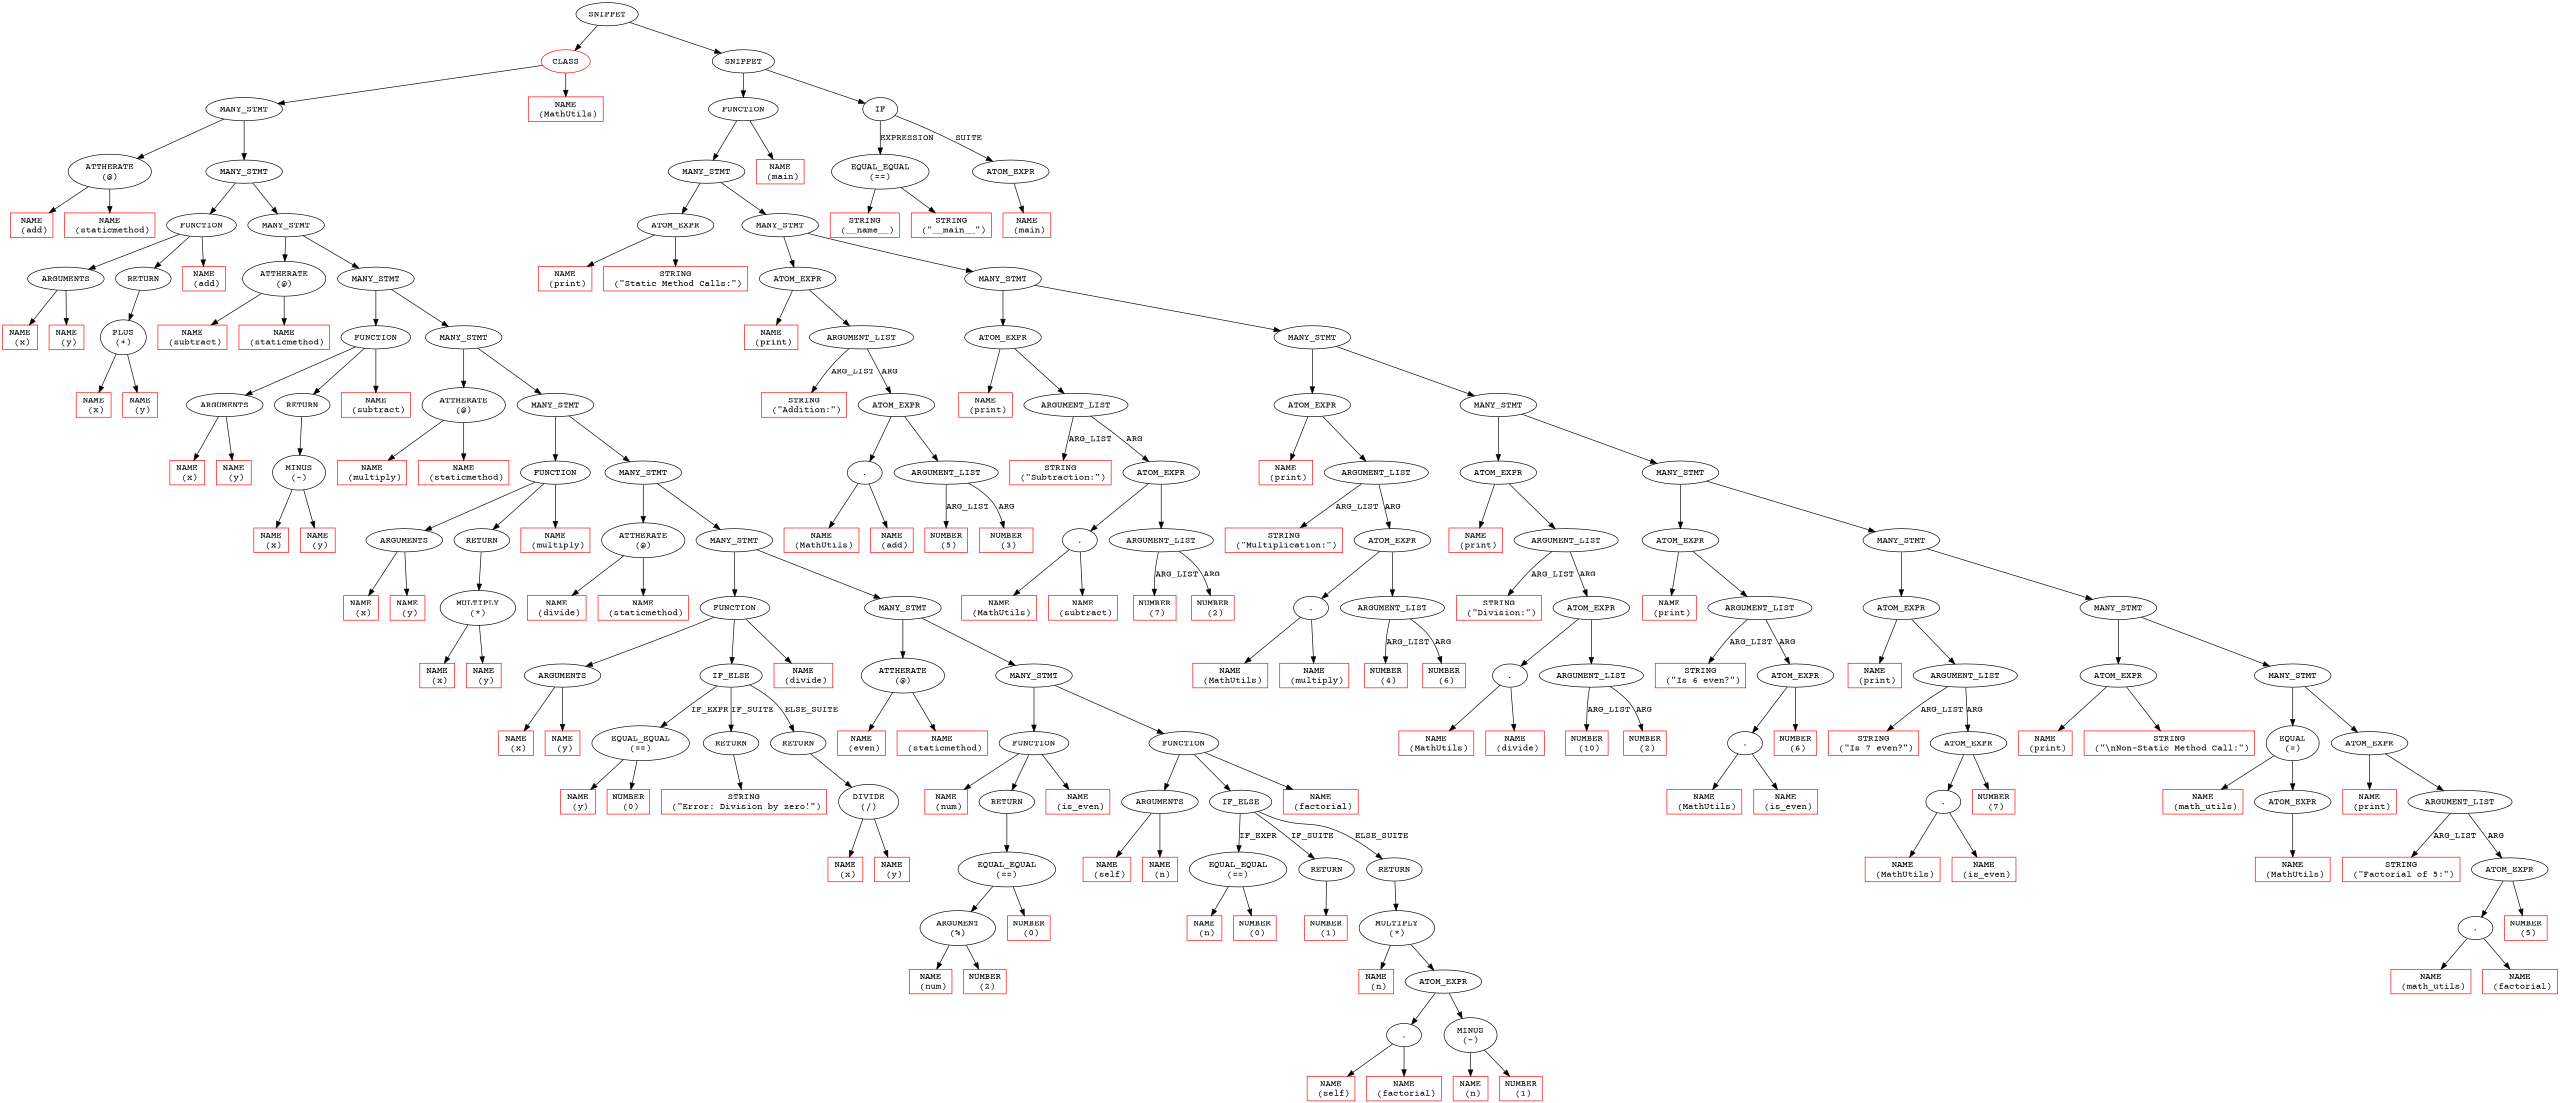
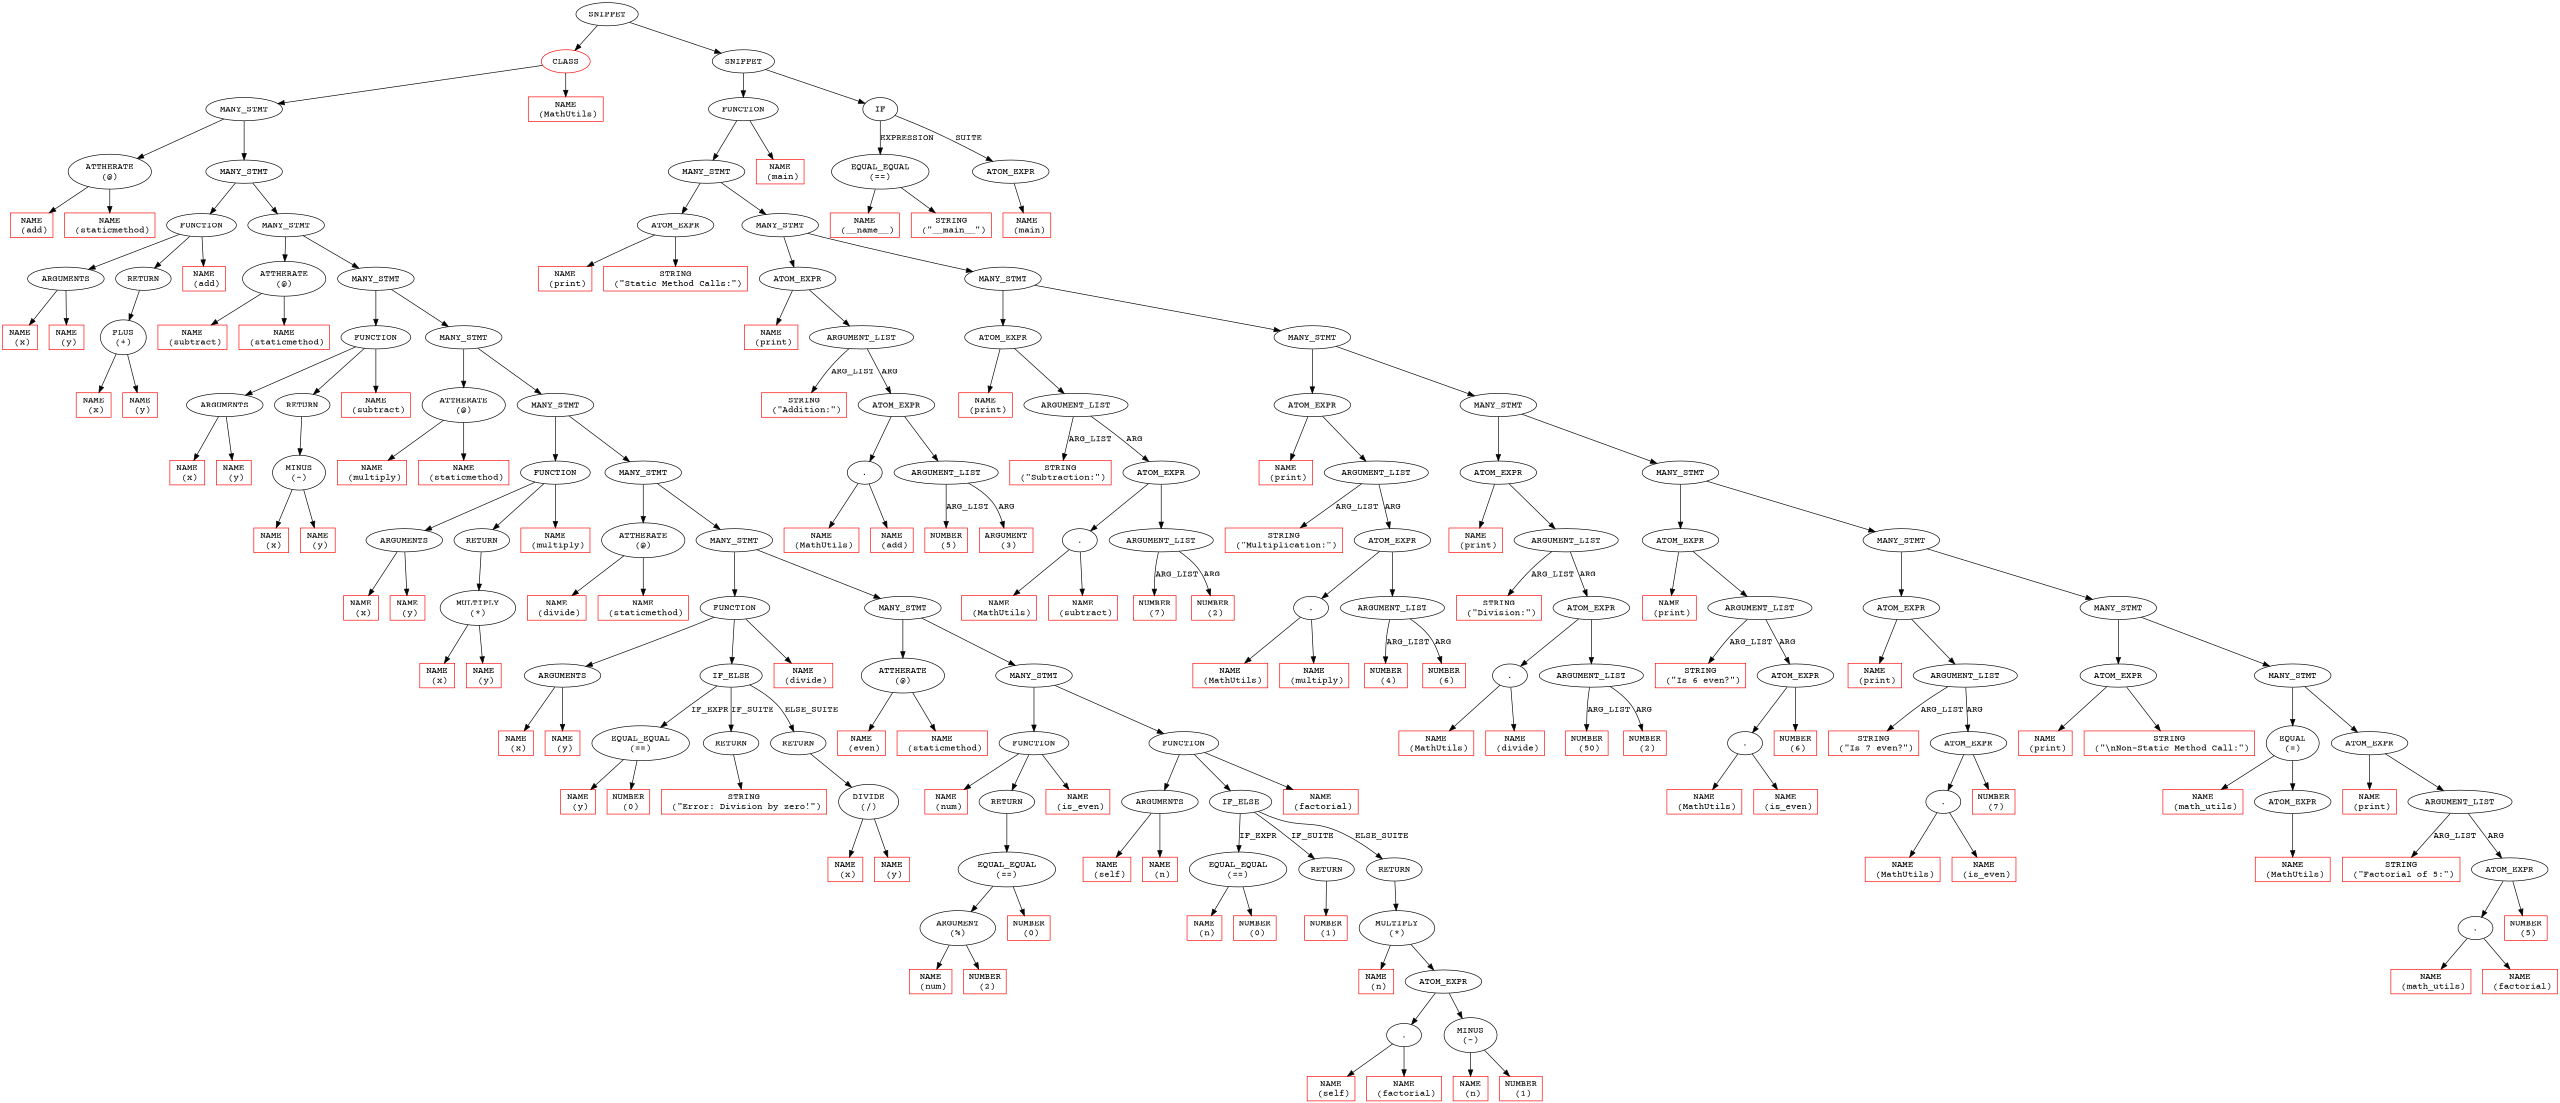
  digraph {
    fontname="Courier Prime"
    ordering=out
    node [color=red fontname="Courier Prime"]
    edge [fontname="Courier Prime"]
    n1 [label="NAME\n (add)" shape=box]
    n2 [label="ATTHERATE\n(@)" color=""]
    n3 [label="NAME\n (staticmethod)" shape=box]
    n4 [label="NAME\n (x)" shape=box]
    n5 [label="NAME\n (y)" shape=box]
    n6 [label=ARGUMENTS color=""]
    n7 [label="NAME\n (x)" shape=box]
    n8 [label="NAME\n (y)" shape=box]
    n9 [label="PLUS\n(+)" color=""]
    n10 [label=RETURN color=""]
    n11 [label=FUNCTION color=""]
    n12 [label="NAME\n (add)" shape=box]
    n13 [label="NAME\n (subtract)" shape=box]
    n14 [label="ATTHERATE\n(@)" color=""]
    n15 [label="NAME\n (staticmethod)" shape=box]
    n16 [label="NAME\n (x)" shape=box]
    n17 [label="NAME\n (y)" shape=box]
    n18 [label=ARGUMENTS color=""]
    n19 [label="NAME\n (x)" shape=box]
    n20 [label="NAME\n (y)" shape=box]
    n21 [label="MINUS\n(-)" color=""]
    n22 [label=RETURN color=""]
    n23 [label=FUNCTION color=""]
    n24 [label="NAME\n (subtract)" shape=box]
    n25 [label="NAME\n (multiply)" shape=box]
    n26 [label="ATTHERATE\n(@)" color=""]
    n27 [label="NAME\n (staticmethod)" shape=box]
    n28 [label="NAME\n (x)" shape=box]
    n29 [label="NAME\n (y)" shape=box]
    n30 [label=ARGUMENTS color=""]
    n31 [label="NAME\n (x)" shape=box]
    n32 [label="MULTIPLY\n(*)" color=""]
    n33 [label="NAME\n (y)" shape=box]
    n34 [label=RETURN color=""]
    n35 [label=FUNCTION color=""]
    n36 [label="NAME\n (multiply)" shape=box]
    n37 [label="NAME\n (divide)" shape=box]
    n38 [label="ATTHERATE\n(@)" color=""]
    n39 [label="NAME\n (staticmethod)" shape=box]
    n40 [label="NAME\n (x)" shape=box]
    n41 [label="NAME\n (y)" shape=box]
    n42 [label=ARGUMENTS color=""]
    n43 [label="NAME\n (y)" shape=box]
    n44 [label="EQUAL_EQUAL\n(==)" color=""]
    n45 [label="NUMBER\n (0)" shape=box]
    n46 [label="STRING\n (\"Error: Division by zero!\")" shape=box]
    n47 [label=RETURN color=""]
    n48 [label="NAME\n (x)" shape=box]
    n49 [label="DIVIDE\n(/)" color=""]
    n50 [label="NAME\n (y)" shape=box]
    n51 [label=RETURN color=""]
    n52 [label=IF_ELSE color=""]
    n53 [label=FUNCTION color=""]
    n54 [label="NAME\n (divide)" shape=box]
    n55 [label="NAME\n (even)" shape=box]
    n56 [label="ATTHERATE\n(@)" color=""]
    n57 [label="NAME\n (staticmethod)" shape=box]
    n58 [label="NAME\n (num)" shape=box]
    n59 [label="NAME\n (num)" shape=box]
    n60 [label="ARGUMENT\n(%)" color=""]
    n61 [label="NUMBER\n (2)" shape=box]
    n62 [label="EQUAL_EQUAL\n(==)" color=""]
    n63 [label="NUMBER\n (0)" shape=box]
    n64 [label=RETURN color=""]
    n65 [label=FUNCTION color=""]
    n66 [label="NAME\n (is_even)" shape=box]
    n67 [label="NAME\n (self)" shape=box]
    n68 [label="NAME\n (n)" shape=box]
    n69 [label=ARGUMENTS color=""]
    n70 [label="NAME\n (n)" shape=box]
    n71 [label="EQUAL_EQUAL\n(==)" color=""]
    n72 [label="NUMBER\n (0)" shape=box]
    n73 [label="NUMBER\n (1)" shape=box]
    n74 [label=RETURN color=""]
    n75 [label="NAME\n (n)" shape=box]
    n76 [label="MULTIPLY\n(*)" color=""]
    n77 [label=ATOM_EXPR color=""]
    n78 [label="." color=""]
    n79 [label="MINUS\n(-)" color=""]
    n80 [label="NAME\n (self)" shape=box]
    n81 [label="NAME\n (factorial)" shape=box]
    n82 [label="NAME\n (n)" shape=box]
    n83 [label="NUMBER\n (1)" shape=box]
    n84 [label=RETURN color=""]
    n85 [label=IF_ELSE color=""]
    n86 [label=FUNCTION color=""]
    n87 [label="NAME\n (factorial)" shape=box]
    n88 [label=MANY_STMT color=""]
    n89 [label=MANY_STMT color=""]
    n90 [label=MANY_STMT color=""]
    n91 [label=MANY_STMT color=""]
    n92 [label=MANY_STMT color=""]
    n93 [label=MANY_STMT color=""]
    n94 [label=MANY_STMT color=""]
    n95 [label=MANY_STMT color=""]
    n96 [label=MANY_STMT color=""]
    n97 [label=MANY_STMT color=""]
    n98 [label=CLASS]
    n99 [label="NAME\n (MathUtils)" shape=box]
    n100 [label="NAME\n (print)" shape=box]
    n101 [label="STRING\n (\"Static Method Calls:\")" shape=box]
    n102 [label=ATOM_EXPR color=""]
    n103 [label="NAME\n (print)" shape=box]
    n104 [label="STRING\n (\"Addition:\")" shape=box]
    n105 [label="NAME\n (MathUtils)" shape=box]
    n106 [label="." color=""]
    n107 [label="NAME\n (add)" shape=box]
    n108 [label="NUMBER\n (5)" shape=box]
-   n109 [label="NUMBER\n (3)" shape=box]
+   n109 [label="ARGUMENT\n (3)" shape=box]
    n110 [label=ARGUMENT_LIST color=""]
    n111 [label=ATOM_EXPR color=""]
    n112 [label=ARGUMENT_LIST color=""]
    n113 [label=ATOM_EXPR color=""]
    n114 [label="NAME\n (print)" shape=box]
    n115 [label="STRING\n (\"Subtraction:\")" shape=box]
    n116 [label="NAME\n (MathUtils)" shape=box]
    n117 [label="." color=""]
    n118 [label="NAME\n (subtract)" shape=box]
    n119 [label="NUMBER\n (7)" shape=box]
    n120 [label="NUMBER\n (2)" shape=box]
    n121 [label=ARGUMENT_LIST color=""]
    n122 [label=ATOM_EXPR color=""]
    n123 [label=ARGUMENT_LIST color=""]
    n124 [label=ATOM_EXPR color=""]
    n125 [label="NAME\n (print)" shape=box]
    n126 [label="STRING\n (\"Multiplication:\")" shape=box]
    n127 [label="NAME\n (MathUtils)" shape=box]
    n128 [label="." color=""]
    n129 [label="NAME\n (multiply)" shape=box]
    n130 [label="NUMBER\n (4)" shape=box]
    n131 [label="NUMBER\n (6)" shape=box]
    n132 [label=ARGUMENT_LIST color=""]
    n133 [label=ATOM_EXPR color=""]
    n134 [label=ARGUMENT_LIST color=""]
    n135 [label=ATOM_EXPR color=""]
    n136 [label="NAME\n (print)" shape=box]
    n137 [label="STRING\n (\"Division:\")" shape=box]
    n138 [label="NAME\n (MathUtils)" shape=box]
    n139 [label="." color=""]
    n140 [label="NAME\n (divide)" shape=box]
-   n141 [label="NUMBER\n (10)" shape=box]
+   n141 [label="NUMBER\n (50)" shape=box]
    n142 [label="NUMBER\n (2)" shape=box]
    n143 [label=ARGUMENT_LIST color=""]
    n144 [label=ATOM_EXPR color=""]
    n145 [label=ARGUMENT_LIST color=""]
    n146 [label=ATOM_EXPR color=""]
    n147 [label="NAME\n (print)" shape=box]
    n148 [label="STRING\n (\"Is 6 even?\")" shape=box]
    n149 [label="NAME\n (MathUtils)" shape=box]
    n150 [label="." color=""]
    n151 [label="NAME\n (is_even)" shape=box]
    n152 [label="NUMBER\n (6)" shape=box]
    n153 [label=ATOM_EXPR color=""]
    n154 [label=ARGUMENT_LIST color=""]
    n155 [label=ATOM_EXPR color=""]
    n156 [label="NAME\n (print)" shape=box]
    n157 [label="STRING\n (\"Is 7 even?\")" shape=box]
    n158 [label="NAME\n (MathUtils)" shape=box]
    n159 [label="." color=""]
    n160 [label="NAME\n (is_even)" shape=box]
    n161 [label="NUMBER\n (7)" shape=box]
    n162 [label=ATOM_EXPR color=""]
    n163 [label=ARGUMENT_LIST color=""]
    n164 [label=ATOM_EXPR color=""]
    n165 [label="NAME\n (print)" shape=box]
    n166 [label="STRING\n (\"\\nNon-Static Method Call:\")" shape=box]
    n167 [label=ATOM_EXPR color=""]
    n168 [label="NAME\n (math_utils)" shape=box]
    n169 [label="NAME\n (MathUtils)" shape=box]
    n170 [label=ATOM_EXPR color=""]
    n171 [label="EQUAL\n(=)" color=""]
    n172 [label="NAME\n (print)" shape=box]
    n173 [label="STRING\n (\"Factorial of 5:\")" shape=box]
    n174 [label="NAME\n (math_utils)" shape=box]
    n175 [label="." color=""]
    n176 [label="NAME\n (factorial)" shape=box]
    n177 [label="NUMBER\n (5)" shape=box]
    n178 [label=ATOM_EXPR color=""]
    n179 [label=ARGUMENT_LIST color=""]
    n180 [label=ATOM_EXPR color=""]
    n181 [label=MANY_STMT color=""]
    n182 [label=MANY_STMT color=""]
    n183 [label=MANY_STMT color=""]
    n184 [label=MANY_STMT color=""]
    n185 [label=MANY_STMT color=""]
    n186 [label=MANY_STMT color=""]
    n187 [label=MANY_STMT color=""]
    n188 [label=MANY_STMT color=""]
    n189 [label=MANY_STMT color=""]
    n190 [label=FUNCTION color=""]
    n191 [label="NAME\n (main)" shape=box]
-   n192 [label="STRING\n (__name__)" shape=box]
+   n192 [label="NAME\n (__name__)" shape=box]
    n193 [label="EQUAL_EQUAL\n(==)" color=""]
    n194 [label="STRING\n (\"__main__\")" shape=box]
    n195 [label="NAME\n (main)" shape=box]
    n196 [label=ATOM_EXPR color=""]
    n197 [label=IF color=""]
    n198 [label=SNIPPET color=""]
    n199 [label=SNIPPET color=""]
    n2 -> n1
    n2 -> n3
    n6 -> n4
    n6 -> n5
    n9 -> n7
    n9 -> n8
    n10 -> n9
    n11 -> n6
    n11 -> n10
    n11 -> n12
    n14 -> n13
    n14 -> n15
    n18 -> n16
    n18 -> n17
    n21 -> n19
    n21 -> n20
    n22 -> n21
    n23 -> n18
    n23 -> n22
    n23 -> n24
    n26 -> n25
    n26 -> n27
    n30 -> n28
    n30 -> n29
    n32 -> n31
    n32 -> n33
    n34 -> n32
    n35 -> n30
    n35 -> n34
    n35 -> n36
    n38 -> n37
    n38 -> n39
    n42 -> n40
    n42 -> n41
    n44 -> n43
    n44 -> n45
    n47 -> n46
    n49 -> n48
    n49 -> n50
    n51 -> n49
    n52 -> n44 [label=IF_EXPR]
    n52 -> n47 [label=IF_SUITE]
    n52 -> n51 [label=ELSE_SUITE]
    n53 -> n42
    n53 -> n52
    n53 -> n54
    n56 -> n55
    n56 -> n57
    n60 -> n59
    n60 -> n61
    n62 -> n60
    n62 -> n63
    n64 -> n62
    n65 -> n58
    n65 -> n64
    n65 -> n66
    n69 -> n67
    n69 -> n68
    n71 -> n70
    n71 -> n72
    n74 -> n73
    n76 -> n75
    n76 -> n77
    n77 -> n78
    n77 -> n79
    n78 -> n80
    n78 -> n81
    n79 -> n82
    n79 -> n83
    n84 -> n76
    n85 -> n71 [label=IF_EXPR]
    n85 -> n74 [label=IF_SUITE]
    n85 -> n84 [label=ELSE_SUITE]
    n86 -> n69
    n86 -> n85
    n86 -> n87
    n88 -> n65
    n88 -> n86
    n89 -> n56
    n89 -> n88
    n90 -> n53
    n90 -> n89
    n91 -> n38
    n91 -> n90
    n92 -> n35
    n92 -> n91
    n93 -> n26
    n93 -> n92
    n94 -> n23
    n94 -> n93
    n95 -> n14
    n95 -> n94
    n96 -> n11
    n96 -> n95
    n97 -> n2
    n97 -> n96
    n98 -> n97
    n98 -> n99
    n102 -> n100
    n102 -> n101
    n106 -> n105
    n106 -> n107
    n110 -> n108 [label=ARG_LIST]
    n110 -> n109 [label=ARG]
    n111 -> n106
    n111 -> n110
    n112 -> n104 [label=ARG_LIST]
    n112 -> n111 [label=ARG]
    n113 -> n103
    n113 -> n112
    n117 -> n116
    n117 -> n118
    n121 -> n119 [label=ARG_LIST]
    n121 -> n120 [label=ARG]
    n122 -> n117
    n122 -> n121
    n123 -> n115 [label=ARG_LIST]
    n123 -> n122 [label=ARG]
    n124 -> n114
    n124 -> n123
    n128 -> n127
    n128 -> n129
    n132 -> n130 [label=ARG_LIST]
    n132 -> n131 [label=ARG]
    n133 -> n128
    n133 -> n132
    n134 -> n126 [label=ARG_LIST]
    n134 -> n133 [label=ARG]
    n135 -> n125
    n135 -> n134
    n139 -> n138
    n139 -> n140
    n143 -> n141 [label=ARG_LIST]
    n143 -> n142 [label=ARG]
    n144 -> n139
    n144 -> n143
    n145 -> n137 [label=ARG_LIST]
    n145 -> n144 [label=ARG]
    n146 -> n136
    n146 -> n145
    n150 -> n149
    n150 -> n151
    n153 -> n150
    n153 -> n152
    n154 -> n148 [label=ARG_LIST]
    n154 -> n153 [label=ARG]
    n155 -> n147
    n155 -> n154
    n159 -> n158
    n159 -> n160
    n162 -> n159
    n162 -> n161
    n163 -> n157 [label=ARG_LIST]
    n163 -> n162 [label=ARG]
    n164 -> n156
    n164 -> n163
    n167 -> n165
    n167 -> n166
    n170 -> n169
    n171 -> n168
    n171 -> n170
    n175 -> n174
    n175 -> n176
    n178 -> n175
    n178 -> n177
    n179 -> n173 [label=ARG_LIST]
    n179 -> n178 [label=ARG]
    n180 -> n172
    n180 -> n179
    n181 -> n171
    n181 -> n180
    n182 -> n167
    n182 -> n181
    n183 -> n164
    n183 -> n182
    n184 -> n155
    n184 -> n183
    n185 -> n146
    n185 -> n184
    n186 -> n135
    n186 -> n185
    n187 -> n124
    n187 -> n186
    n188 -> n113
    n188 -> n187
    n189 -> n102
    n189 -> n188
    n190 -> n189
    n190 -> n191
    n193 -> n192
    n193 -> n194
    n196 -> n195
    n197 -> n193 [label=EXPRESSION]
    n197 -> n196 [label=SUITE]
    n198 -> n190
    n198 -> n197
    n199 -> n98
    n199 -> n198
  }
